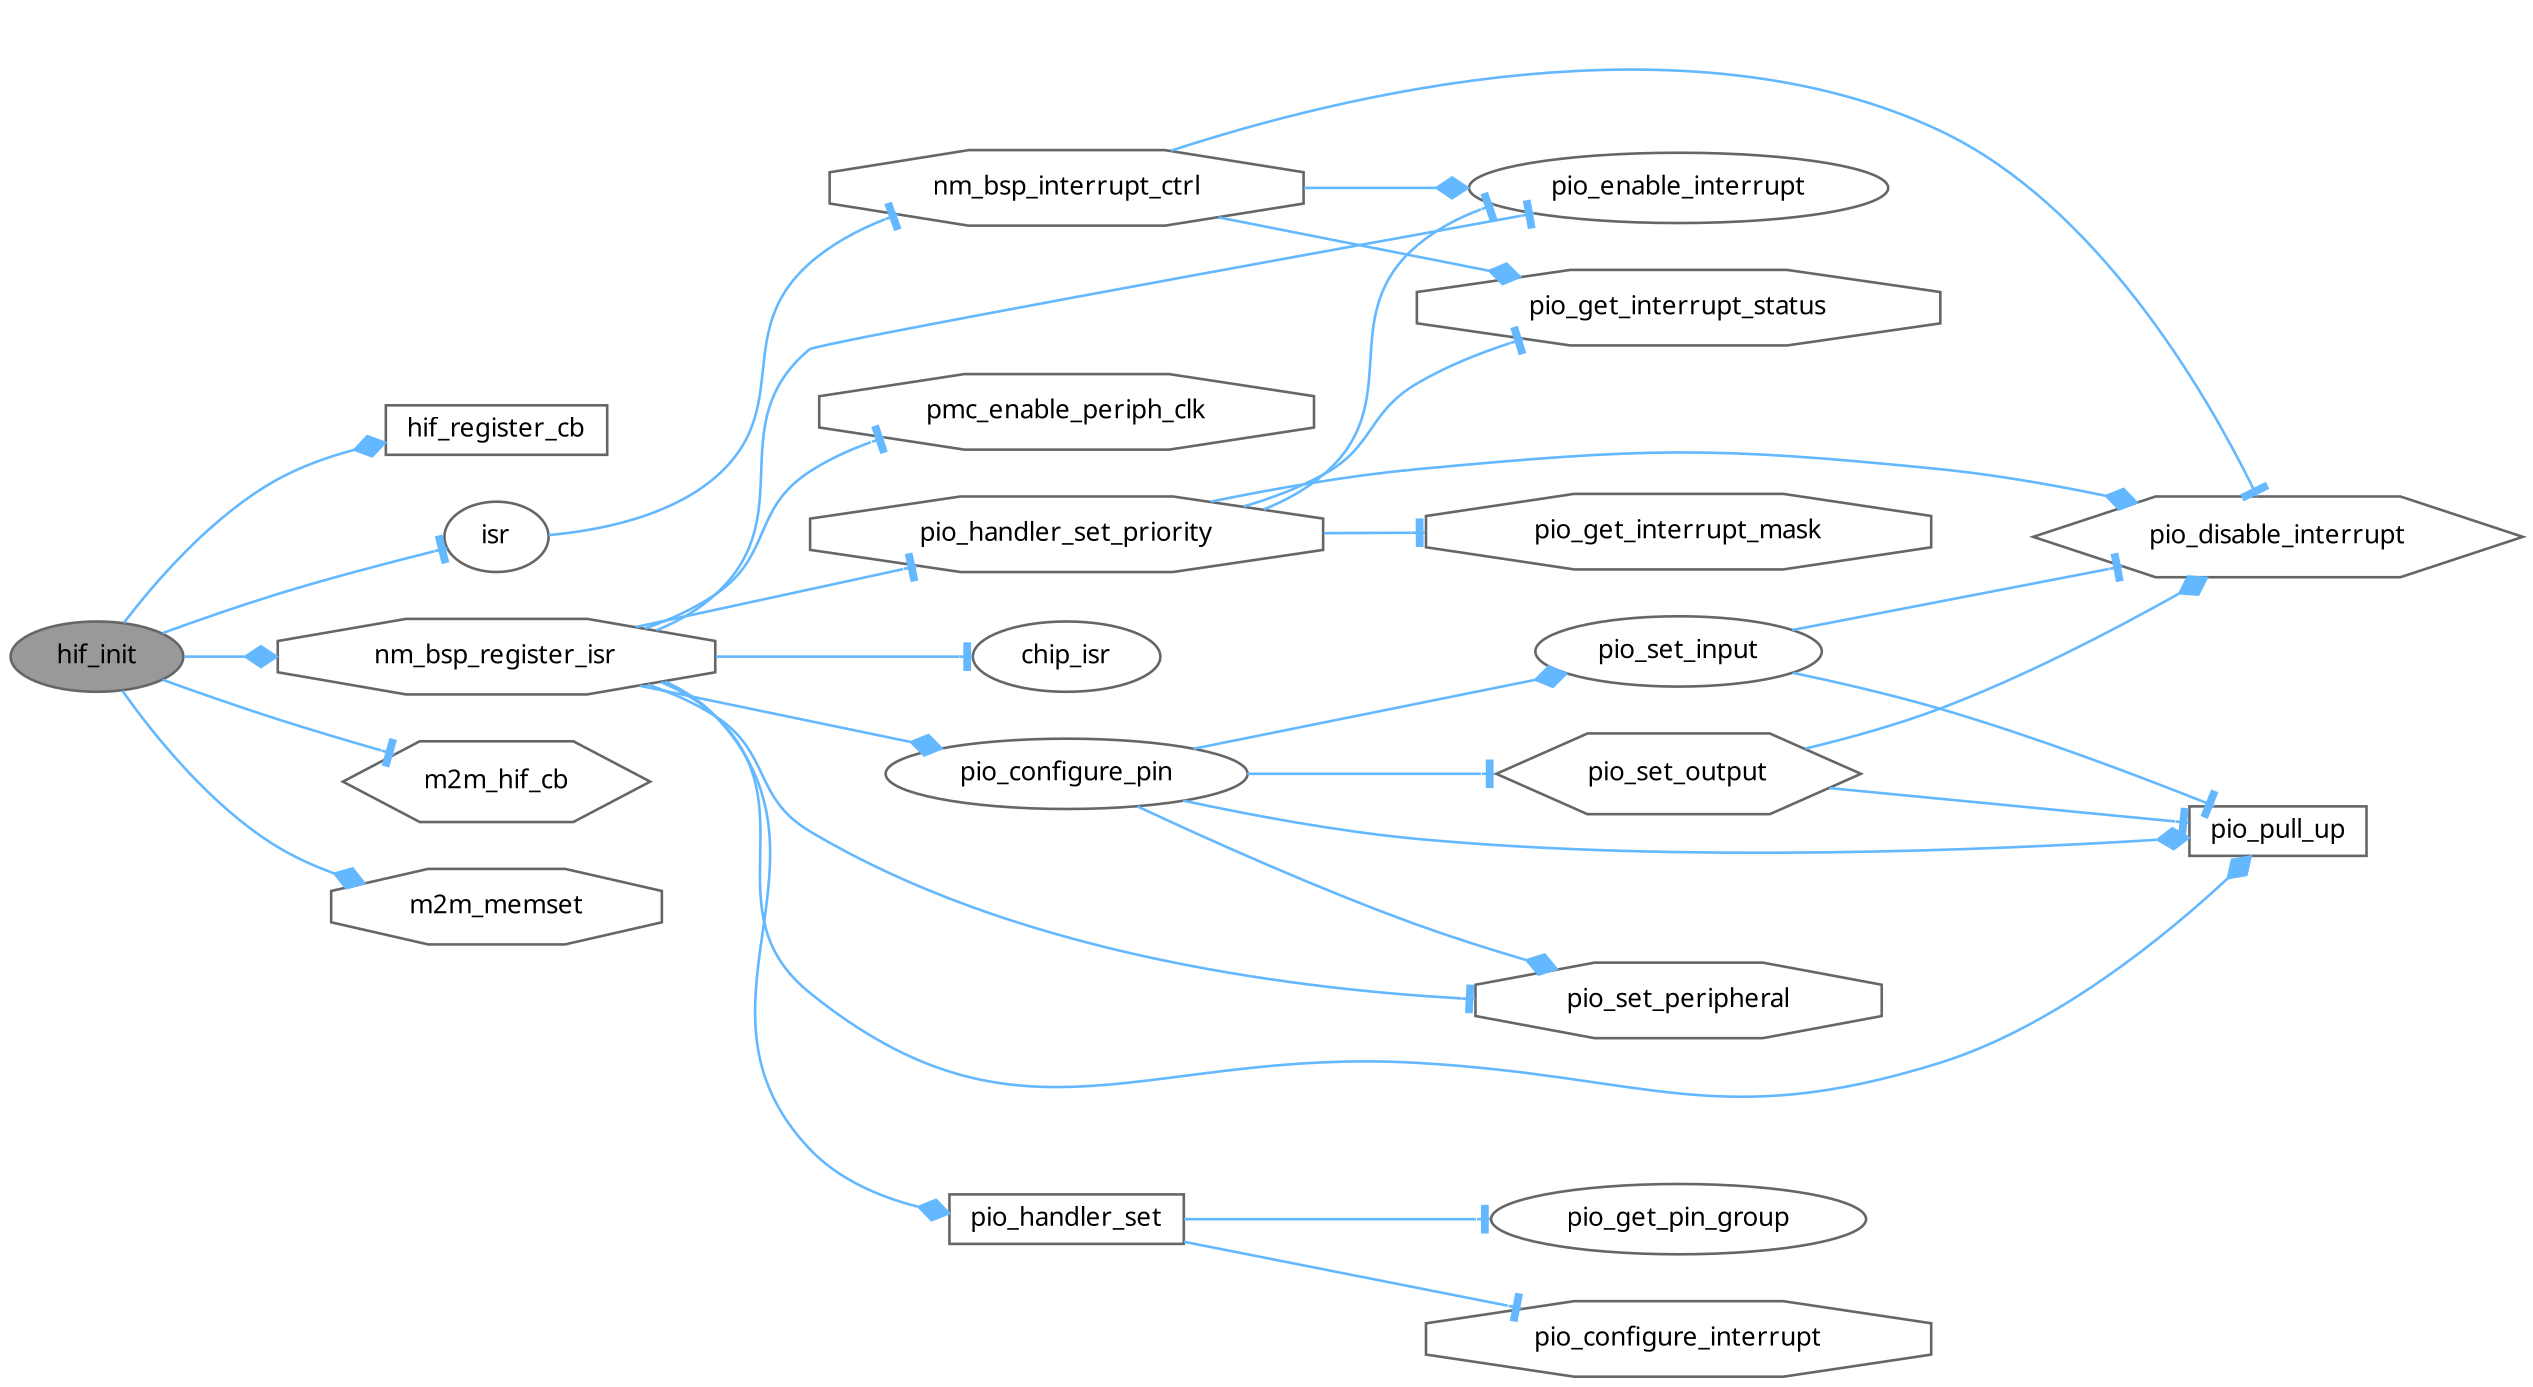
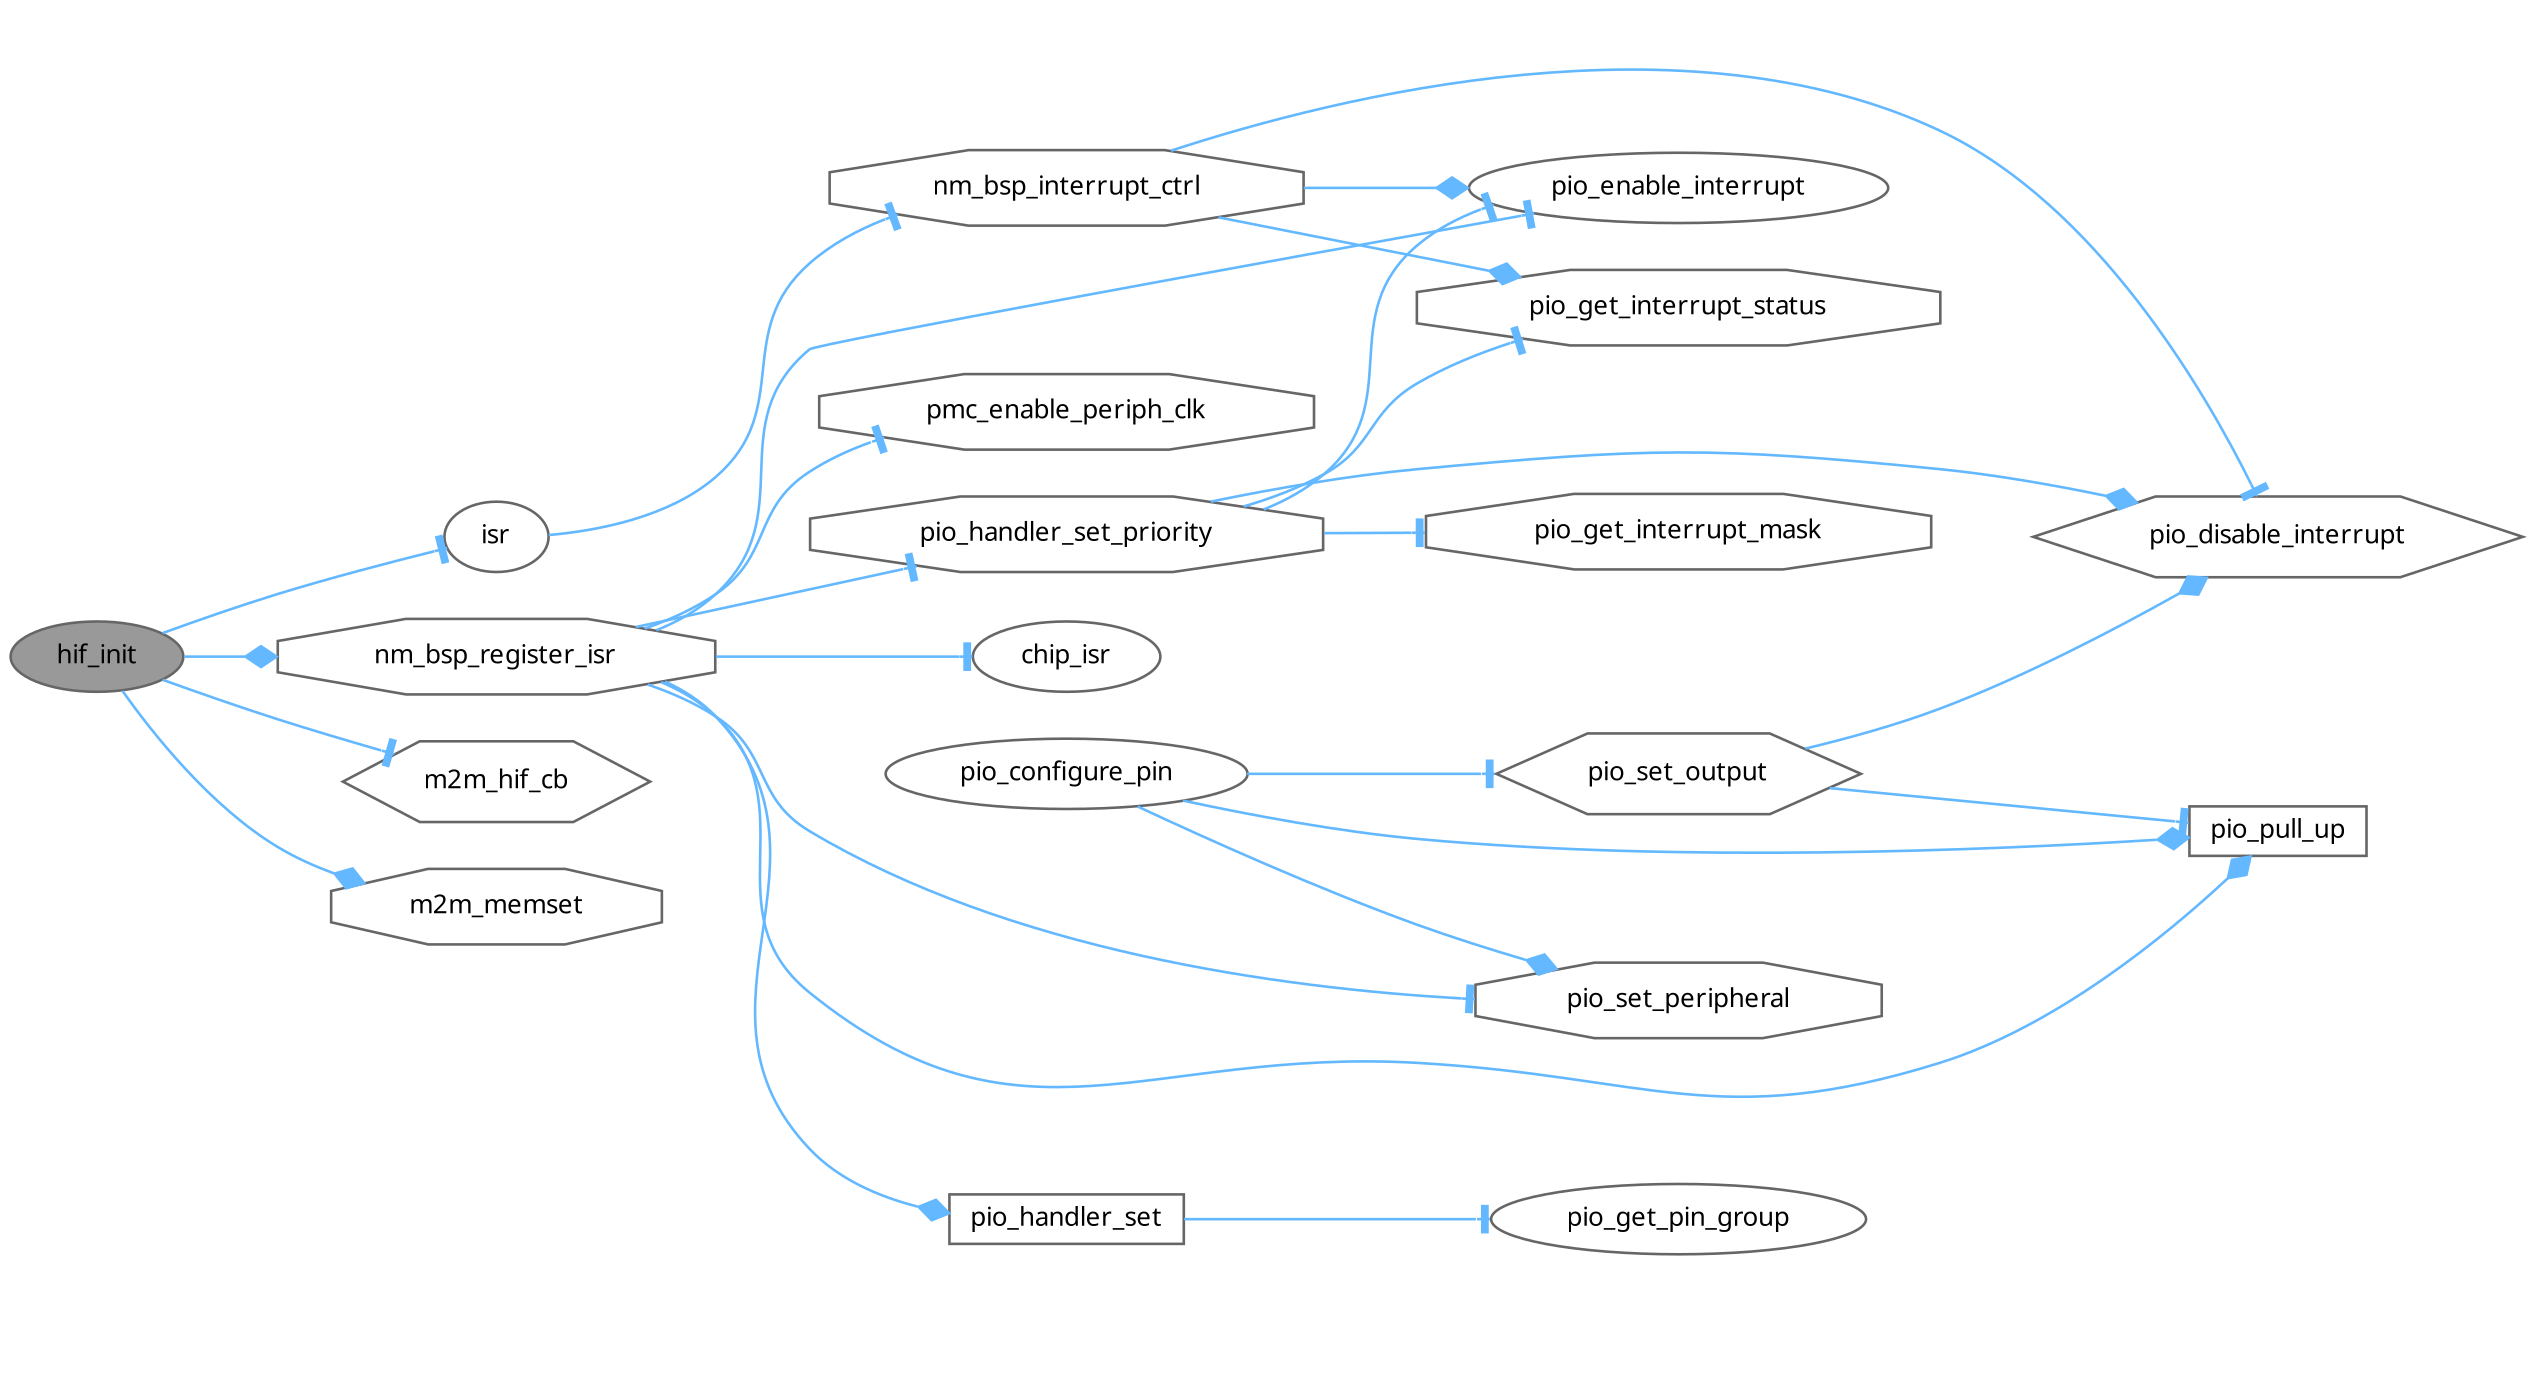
  digraph {
    fontname="Noto Sans"
    rankdir=LR
    node [color=grey40 fillcolor=white fontname="Noto Sans" fontsize=10 shape=octagon style=filled]
    edge [arrowhead=tee color=steelblue1 fontname="Noto Sans" fontsize=10 labelfontname=FreeSans labelfontsize=10 style=solid]
    n1 [color=gray40 fillcolor=grey60 fontcolor=black height=0.2 label=hif_init shape=ellipse width=0.4]
-   n2 [height=0.2 label=hif_register_cb shape=box width=0.4]
    n3 [height=0.2 label=isr shape=ellipse width=0.4]
    n4 [height=0.2 label=m2m_hif_cb shape=hexagon width=0.4]
    n5 [height=0.2 label=m2m_memset width=0.4]
    n6 [height=0.2 label=nm_bsp_register_isr width=0.4]
    n7 [height=0.2 label=nm_bsp_interrupt_ctrl width=0.4]
    n8 [height=0.2 label=pio_enable_interrupt shape=ellipse width=0.4]
    n9 [height=0.2 label=chip_isr shape=ellipse width=0.4]
    n10 [height=0.2 label=pio_configure_pin shape=ellipse width=0.4]
    n11 [height=0.2 label=pio_pull_up shape=box width=0.4]
    n12 [height=0.2 label=pio_handler_set shape=box width=0.4]
    n13 [height=0.2 label=pio_handler_set_priority width=0.4]
    n14 [height=0.2 label=pmc_enable_periph_clk width=0.4]
    n15 [height=0.2 label=pio_set_peripheral width=0.4]
    n16 [height=0.2 label=pio_disable_interrupt shape=hexagon width=0.4]
    n17 [height=0.2 label=pio_get_interrupt_status width=0.4]
-   n18 [height=0.2 label=pio_set_input shape=ellipse width=0.4]
    n19 [height=0.2 label=pio_set_output shape=hexagon width=0.4]
    n20 [height=0.2 label=pio_get_pin_group shape=ellipse width=0.4]
-   n21 [height=0.2 label=pio_configure_interrupt width=0.4]
    n22 [height=0.2 label=pio_get_interrupt_mask width=0.4]
-   n1 -> n2 [arrowhead=diamond]
    n1 -> n3
    n1 -> n4
    n1 -> n5 [arrowhead=diamond]
    n1 -> n6 [arrowhead=diamond]
    n3 -> n7
    n6 -> n8
    n6 -> n9
-   n6 -> n10 [arrowhead=diamond]
    n6 -> n11 [arrowhead=diamond]
    n6 -> n12 [arrowhead=diamond]
    n6 -> n13
    n6 -> n14
    n6 -> n15
    n7 -> n8 [arrowhead=diamond]
    n7 -> n16
    n7 -> n17 [arrowhead=diamond]
    n10 -> n11 [arrowhead=diamond]
    n10 -> n15 [arrowhead=diamond]
-   n10 -> n18 [arrowhead=diamond]
    n10 -> n19
    n12 -> n20
-   n12 -> n21
    n13 -> n8
    n13 -> n16 [arrowhead=diamond]
    n13 -> n17
    n13 -> n22
-   n18 -> n11
-   n18 -> n16
    n19 -> n11
    n19 -> n16 [arrowhead=diamond]
  }
